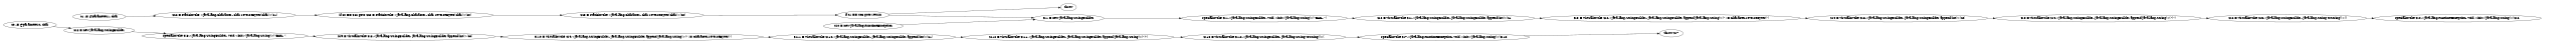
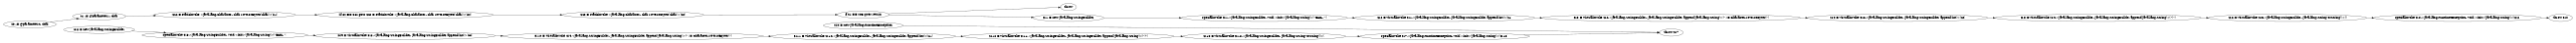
  digraph {
    rankdir=LR
    "c0 := @parameter0: char"
    "c1 := @parameter1: char"
    "$c2 = staticinvoke <java.lang.Character: char reverseBytes(char)>(c1)"
    "if c0 == $c2 goto $c3 = staticinvoke <java.lang.Character: char reverseBytes(char)>(c0)"
    "$c3 = staticinvoke <java.lang.Character: char reverseBytes(char)>(c0)"
    "if c1 == $c3 goto return"
    "$r8 = new java.lang.StringBuilder"
    "specialinvoke $r8.<java.lang.StringBuilder: void <init>(java.lang.String)>(\"FAIL: \")"
    "$r9 = virtualinvoke $r8.<java.lang.StringBuilder: java.lang.StringBuilder append(int)>(c0)"
    "$r10 = virtualinvoke $r9.<java.lang.StringBuilder: java.lang.StringBuilder append(java.lang.String)>(\" != Character.reverseBytes(\")"
    "$r11 = virtualinvoke $r10.<java.lang.StringBuilder: java.lang.StringBuilder append(int)>(c1)"
    "$r12 = virtualinvoke $r11.<java.lang.StringBuilder: java.lang.StringBuilder append(java.lang.String)>(\")\")"
    "$r13 = virtualinvoke $r12.<java.lang.StringBuilder: java.lang.String toString()>()"
    "specialinvoke $r7.<java.lang.RuntimeException: void <init>(java.lang.String)>($r13)"
    "throw $r7"
    n16 [label=throw]
    "$r1 = new java.lang.StringBuilder"
    "$r0 = new java.lang.RuntimeException"
    "specialinvoke $r1.<java.lang.StringBuilder: void <init>(java.lang.String)>(\"FAIL: \")"
    "$r2 = virtualinvoke $r1.<java.lang.StringBuilder: java.lang.StringBuilder append(int)>(c1)"
    "$r3 = virtualinvoke $r2.<java.lang.StringBuilder: java.lang.StringBuilder append(java.lang.String)>(\" != Character.reverseBytes(\")"
    "$r4 = virtualinvoke $r3.<java.lang.StringBuilder: java.lang.StringBuilder append(int)>(c0)"
    "$r5 = virtualinvoke $r4.<java.lang.StringBuilder: java.lang.StringBuilder append(java.lang.String)>(\")\")"
    "$r6 = virtualinvoke $r5.<java.lang.StringBuilder: java.lang.String toString()>()"
    "specialinvoke $r0.<java.lang.RuntimeException: void <init>(java.lang.String)>($r6)"
-   "c0 := @parameter0: char" -> "$r8 = new java.lang.StringBuilder"
+   "throw $r0"
+   "c0 := @parameter0: char" -> "c1 := @parameter1: char"
    "c1 := @parameter1: char" -> "$c2 = staticinvoke <java.lang.Character: char reverseBytes(char)>(c1)"
    "$c2 = staticinvoke <java.lang.Character: char reverseBytes(char)>(c1)" -> "if c0 == $c2 goto $c3 = staticinvoke <java.lang.Character: char reverseBytes(char)>(c0)"
    "if c0 == $c2 goto $c3 = staticinvoke <java.lang.Character: char reverseBytes(char)>(c0)" -> "$c3 = staticinvoke <java.lang.Character: char reverseBytes(char)>(c0)"
    "$c3 = staticinvoke <java.lang.Character: char reverseBytes(char)>(c0)" -> "if c1 == $c3 goto return"
    "if c1 == $c3 goto return" -> n16
    "if c1 == $c3 goto return" -> "$r1 = new java.lang.StringBuilder"
    "$r8 = new java.lang.StringBuilder" -> "specialinvoke $r8.<java.lang.StringBuilder: void <init>(java.lang.String)>(\"FAIL: \")"
    "specialinvoke $r8.<java.lang.StringBuilder: void <init>(java.lang.String)>(\"FAIL: \")" -> "$r9 = virtualinvoke $r8.<java.lang.StringBuilder: java.lang.StringBuilder append(int)>(c0)"
    "$r9 = virtualinvoke $r8.<java.lang.StringBuilder: java.lang.StringBuilder append(int)>(c0)" -> "$r10 = virtualinvoke $r9.<java.lang.StringBuilder: java.lang.StringBuilder append(java.lang.String)>(\" != Character.reverseBytes(\")"
    "$r10 = virtualinvoke $r9.<java.lang.StringBuilder: java.lang.StringBuilder append(java.lang.String)>(\" != Character.reverseBytes(\")" -> "$r11 = virtualinvoke $r10.<java.lang.StringBuilder: java.lang.StringBuilder append(int)>(c1)"
    "$r11 = virtualinvoke $r10.<java.lang.StringBuilder: java.lang.StringBuilder append(int)>(c1)" -> "$r12 = virtualinvoke $r11.<java.lang.StringBuilder: java.lang.StringBuilder append(java.lang.String)>(\")\")"
    "$r12 = virtualinvoke $r11.<java.lang.StringBuilder: java.lang.StringBuilder append(java.lang.String)>(\")\")" -> "$r13 = virtualinvoke $r12.<java.lang.StringBuilder: java.lang.String toString()>()"
    "$r13 = virtualinvoke $r12.<java.lang.StringBuilder: java.lang.String toString()>()" -> "specialinvoke $r7.<java.lang.RuntimeException: void <init>(java.lang.String)>($r13)"
    "specialinvoke $r7.<java.lang.RuntimeException: void <init>(java.lang.String)>($r13)" -> "throw $r7"
    "$r1 = new java.lang.StringBuilder" -> "specialinvoke $r1.<java.lang.StringBuilder: void <init>(java.lang.String)>(\"FAIL: \")"
-   "$r0 = new java.lang.RuntimeException" -> "$r1 = new java.lang.StringBuilder"
+   "$r0 = new java.lang.RuntimeException" -> "throw $r7"
    "specialinvoke $r1.<java.lang.StringBuilder: void <init>(java.lang.String)>(\"FAIL: \")" -> "$r2 = virtualinvoke $r1.<java.lang.StringBuilder: java.lang.StringBuilder append(int)>(c1)"
    "$r2 = virtualinvoke $r1.<java.lang.StringBuilder: java.lang.StringBuilder append(int)>(c1)" -> "$r3 = virtualinvoke $r2.<java.lang.StringBuilder: java.lang.StringBuilder append(java.lang.String)>(\" != Character.reverseBytes(\")"
    "$r3 = virtualinvoke $r2.<java.lang.StringBuilder: java.lang.StringBuilder append(java.lang.String)>(\" != Character.reverseBytes(\")" -> "$r4 = virtualinvoke $r3.<java.lang.StringBuilder: java.lang.StringBuilder append(int)>(c0)"
    "$r4 = virtualinvoke $r3.<java.lang.StringBuilder: java.lang.StringBuilder append(int)>(c0)" -> "$r5 = virtualinvoke $r4.<java.lang.StringBuilder: java.lang.StringBuilder append(java.lang.String)>(\")\")"
    "$r5 = virtualinvoke $r4.<java.lang.StringBuilder: java.lang.StringBuilder append(java.lang.String)>(\")\")" -> "$r6 = virtualinvoke $r5.<java.lang.StringBuilder: java.lang.String toString()>()"
    "$r6 = virtualinvoke $r5.<java.lang.StringBuilder: java.lang.String toString()>()" -> "specialinvoke $r0.<java.lang.RuntimeException: void <init>(java.lang.String)>($r6)"
+   "specialinvoke $r0.<java.lang.RuntimeException: void <init>(java.lang.String)>($r6)" -> "throw $r0"
  }
